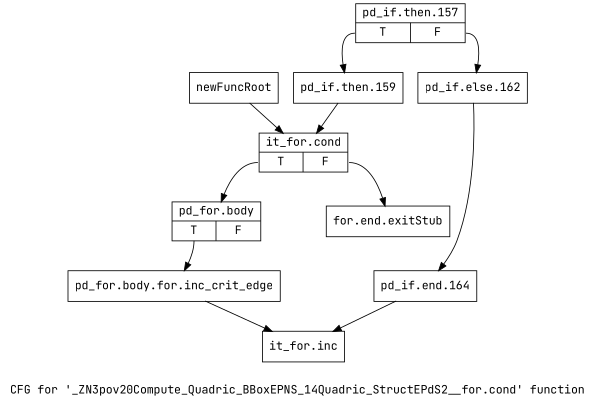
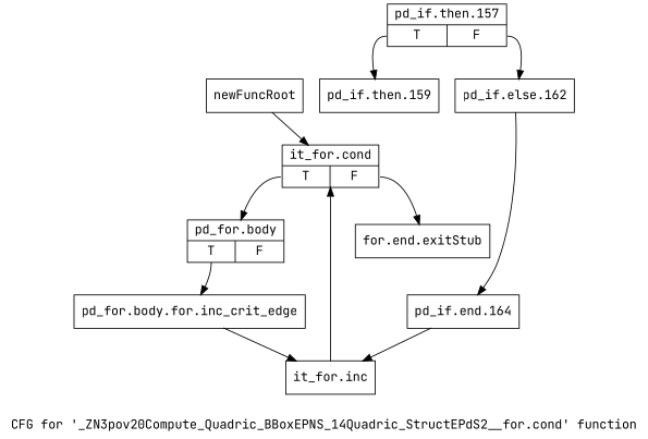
  digraph {
    fontname="JetBrains Mono"
    label="CFG for '_ZN3pov20Compute_Quadric_BBoxEPNS_14Quadric_StructEPdS2__for.cond' function"
    node [fontname="JetBrains Mono" shape=record]
    edge [fontname="JetBrains Mono"]
    n1 [label="{newFuncRoot}"]
    n2 [label="{it_for.cond|{<s0>T|<s1>F}}"]
    n3 [label="{for.end.exitStub}"]
    n4 [label="{pd_for.body|{<s0>T|<s1>F}}"]
    n5 [label="{pd_for.body.for.inc_crit_edge}"]
    n6 [label="{it_for.inc}"]
    n7 [label="{pd_if.then.157|{<s0>T|<s1>F}}"]
    n8 [label="{pd_if.then.159}"]
    n9 [label="{pd_if.else.162}"]
    n10 [label="{pd_if.end.164}"]
    n1 -> n2
    n2 -> n3 [tailport=s1]
    n2 -> n4 [tailport=s0]
    n4 -> n5 [tailport=s0]
    n5 -> n6
-   n8 -> n2
+   n6 -> n2
    n7 -> n8 [tailport=s0]
    n7 -> n9 [tailport=s1]
    n9 -> n10
    n10 -> n6
  }
